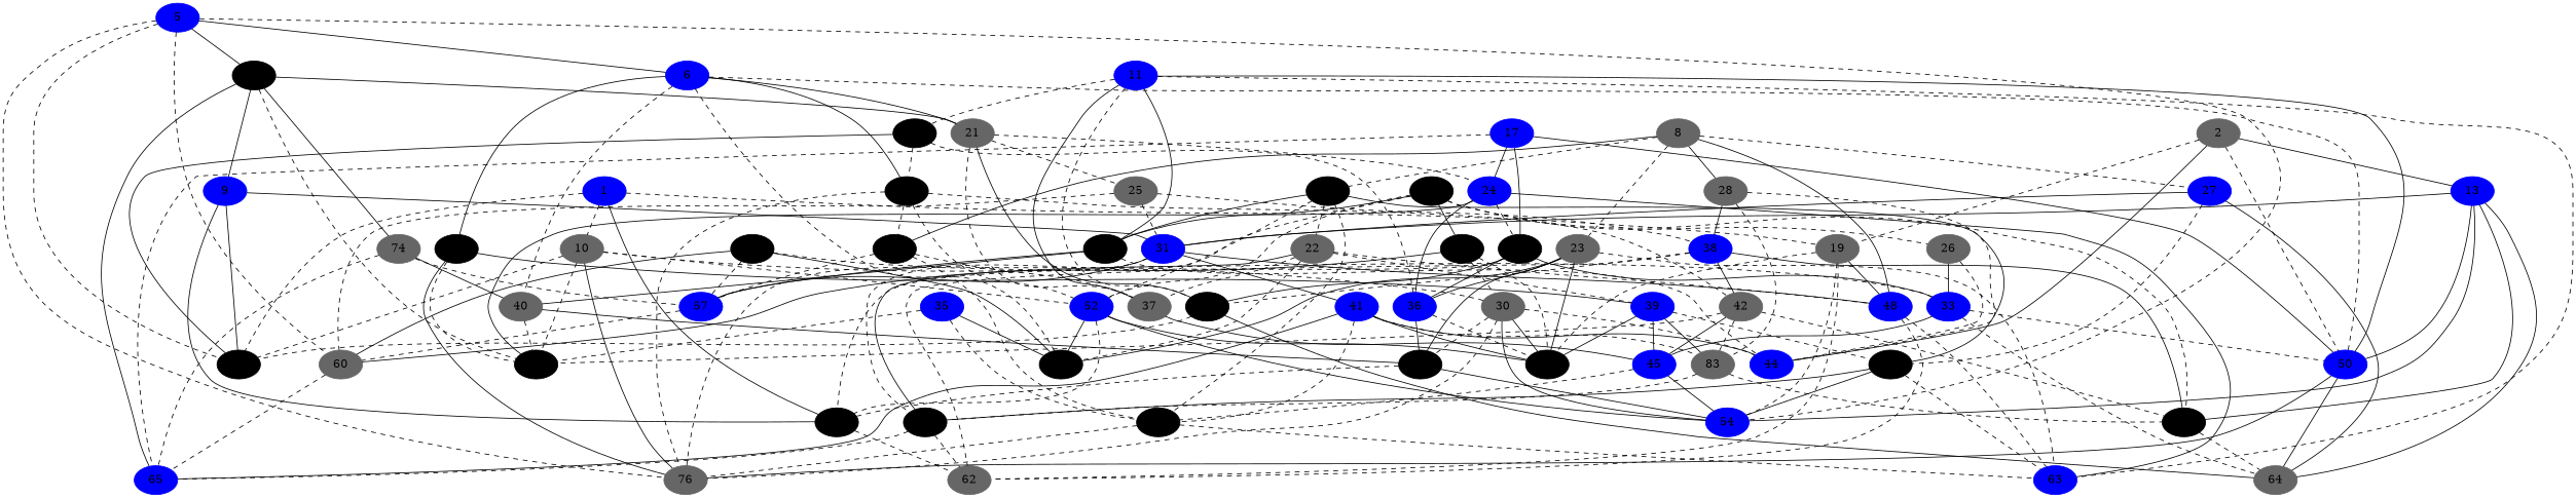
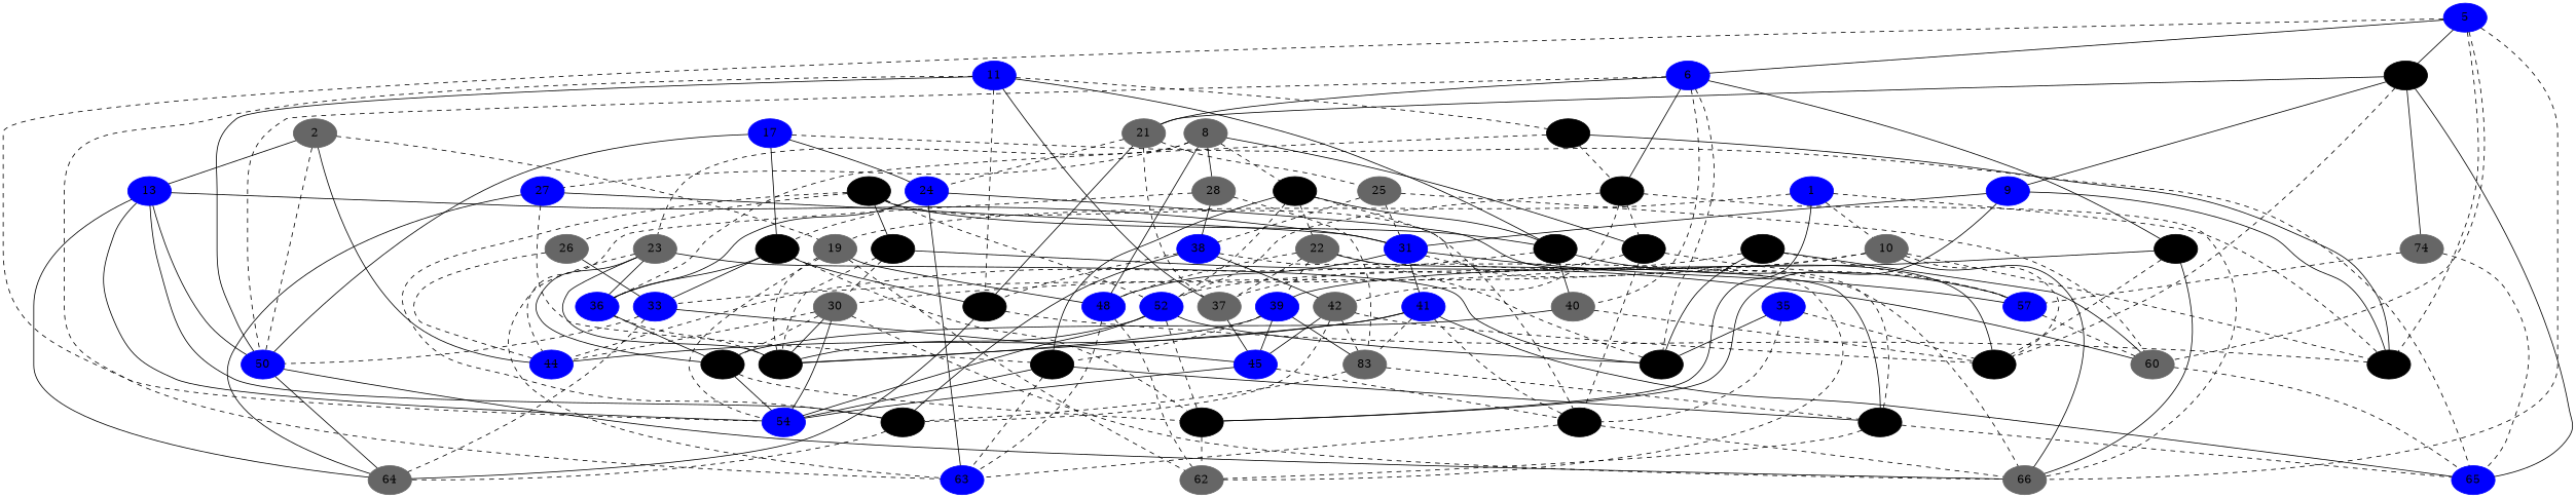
  graph {
    node [color=blue style=filled]
    edge [style=dashed weight=1.0]
    10 [color=gray40]
    1
    19 [color=gray40]
    56 [color=black]
    59 [color=black]
    52
-   66 [color=gray40 label=76]
+   66 [color=gray40]
    55 [color=black]
    30 [color=gray40]
    54
    48
    58 [color=black]
    62 [color=gray40]
    2 [color=gray40]
    13
    44
    50
    47 [color=black]
    31
    64 [color=gray40]
    3 [color=black]
    33
    57
    60 [color=gray40]
    67 [color=black]
    45
    65
    4 [color=black]
    18 [color=black]
    26 [color=gray40]
    29 [color=black]
    61 [color=black]
    40 [color=gray40]
    5
    6
    7 [color=black]
    16 [color=black]
    20 [color=black]
    21 [color=gray40]
    9
    n41 [color=gray40 label=74]
    39
    34 [color=black]
    42 [color=gray40]
    37 [color=gray40]
    46 [color=black]
    24
    25 [color=gray40]
    51 [color=black]
    8 [color=gray40]
    15 [color=black]
    23 [color=gray40]
    27
    28 [color=gray40]
    22 [color=gray40]
    49 [color=black]
    53 [color=black]
    63
    36
    38
    n61 [color=gray40 label=83]
    41
    11
    12 [color=black]
    17
    32 [color=black]
    35
    10 -- 56
    10 -- 52
    10 -- 66 [style=solid]
    10 -- 55
    10 -- 30
    1 -- 10
    1 -- 19
    1 -- 56
    1 -- 59 [style=solid]
    19 -- 54
    19 -- 48 [style=solid]
    19 -- 58
    19 -- 62
    59 -- 62
    52 -- 59
    52 -- 54 [style=solid]
    52 -- 58 [style=solid]
    52 -- 67 [style=solid]
    30 -- 66
    30 -- 54 [style=solid]
    30 -- 58 [style=solid]
    30 -- 44
    30 -- 51
    48 -- 62
    48 -- 63
    2 -- 19
    2 -- 13 [style=solid]
    2 -- 44 [style=solid]
    2 -- 50
    13 -- 54 [style=solid]
    13 -- 50 [style=solid]
    13 -- 47 [style=solid]
    13 -- 31 [style=solid]
    13 -- 64 [style=solid]
    50 -- 66 [style=solid]
    50 -- 64 [style=solid]
    47 -- 64
    31 -- 66
    31 -- 48 [style=solid]
    31 -- 57 [style=solid]
    31 -- 41 [style=solid]
    3 -- 33
    3 -- 57
    3 -- 60 [style=solid]
    3 -- 67 [style=solid]
    33 -- 50
    33 -- 64
    33 -- 45 [style=solid]
    57 -- 60
    60 -- 65
    45 -- 54 [style=solid]
    45 -- 53
    4 -- 52
    4 -- 47
    4 -- 18 [style=solid]
    4 -- 26
    4 -- 29 [style=solid]
    4 -- 61
    18 -- 30
    18 -- 58
    18 -- 60 [style=solid]
    26 -- 44
    26 -- 33 [style=solid]
    29 -- 44
    29 -- 57 [style=solid]
    29 -- 40 [style=solid]
    61 -- 62
    61 -- 65
    40 -- 55
    40 -- 51 [style=solid]
    5 -- 56
    5 -- 66
    5 -- 54
    5 -- 60
    5 -- 6 [style=solid]
    5 -- 7 [style=solid]
    6 -- 50
    6 -- 67
    6 -- 40 [weight=2.0]
    6 -- 16 [style=solid]
    6 -- 20 [style=solid]
    6 -- 21 [style=solid]
    7 -- 55
    7 -- 65 [style=solid]
    7 -- 21 [style=solid]
    7 -- 9 [style=solid]
    7 -- n41 [style=solid]
    16 -- 66 [style=solid]
    16 -- 55
    16 -- 39 [style=solid]
    20 -- 52
    20 -- 66
    20 -- 34
    20 -- 42
    21 -- 37
    21 -- 46 [style=solid]
    21 -- 24
    21 -- 25
    9 -- 56 [style=solid]
    9 -- 59 [style=solid]
    9 -- 31 [style=solid]
    n41 -- 57
    n41 -- 65
-   n41 -- 40 [style=solid]
    39 -- 58 [style=solid]
    39 -- 45 [style=solid]
    39 -- 49
    39 -- n61 [style=solid]
    34 -- 57
    34 -- 37
    34 -- 53 [weight=2.0]
    42 -- 55
    42 -- 47
    42 -- 45 [style=solid]
    42 -- n61
    37 -- 45 [style=solid]
    46 -- 56
    46 -- 64 [style=solid]
    24 -- 55 [style=solid]
    24 -- 63 [style=solid]
    24 -- 36 [style=solid]
    24 -- 32
    25 -- 31
    25 -- 60
    25 -- 38
    51 -- 59
    51 -- 54 [style=solid]
    8 -- 48 [style=solid]
    8 -- 34 [style=solid]
    8 -- 15
    8 -- 23
    8 -- 27
    8 -- 28 [style=solid]
    15 -- 52
    15 -- 29 [style=solid]
    15 -- 22
    15 -- 49 [style=solid]
    15 -- 53
    23 -- 58 [style=solid]
    23 -- 67 [style=solid]
    23 -- 51 [style=solid]
    23 -- 63
    23 -- 36 [style=solid]
    27 -- 31 [style=solid]
    27 -- 64 [style=solid]
    27 -- 49
    28 -- 44
    28 -- 38 [style=solid]
    28 -- n61
    22 -- 48
    22 -- 67
    22 -- 61 [style=solid]
    22 -- 39
    22 -- 37
    49 -- 54 [style=solid]
    49 -- 61 [style=solid]
    49 -- 63
    53 -- 66
    53 -- 63
    36 -- 58
    36 -- 51 [style=solid]
    38 -- 62
    38 -- 47 [style=solid]
    38 -- 42 [style=solid]
    38 -- 46
    n61 -- 47
    n61 -- 61
    41 -- 58 [style=solid]
    41 -- 44 [style=solid]
    41 -- 65 [style=solid]
    41 -- 53
    41 -- n61
    11 -- 50 [style=solid]
    11 -- 29 [style=solid]
    11 -- 37 [style=solid]
    11 -- 46
    11 -- 63
    11 -- 12
    12 -- 56 [style=solid]
    12 -- 20
    12 -- 36
    17 -- 50 [style=solid]
    17 -- 65
    17 -- 24 [style=solid]
    17 -- 32 [style=solid]
    32 -- 59
    32 -- 33 [style=solid]
    32 -- 46 [style=solid]
    32 -- 36 [style=solid]
    35 -- 55 [weight=2.0]
    35 -- 67 [style=solid]
    35 -- 53
  }
